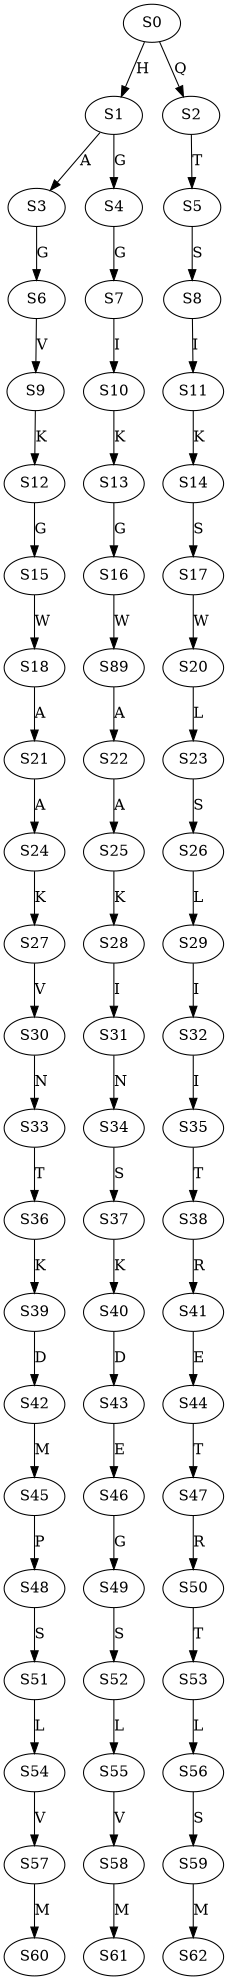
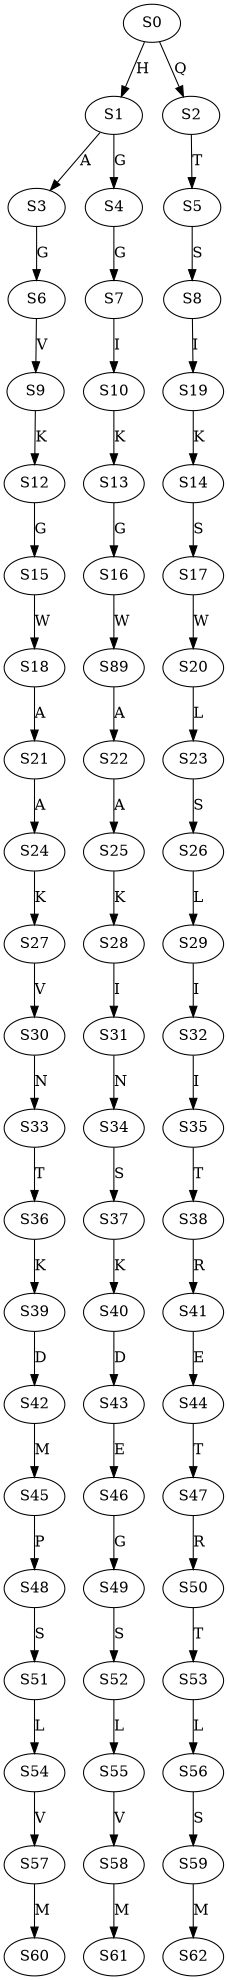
  strict digraph {
    S0
    S1
    S2
    S3
    S4
    S5
    S6
    S7
    S8
    S9
    S10
-   S11
+   S11 [label=S19]
    S12
    S13
    S14
    S15
    S16
    S17
    S18
    n20 [label=S89]
    S20
    S21
    S22
    S23
    S24
    S25
    S26
    S27
    S28
    S29
    S30
    S31
    S32
    S33
    S34
    S35
    S36
    S37
    S38
    S39
    S40
    S41
    S42
    S43
    S44
    S45
    S46
    S47
    S48
    S49
    S50
    S51
    S52
    S53
    S54
    S55
    S56
    S57
    S58
    S59
    S60
    S61
    S62
    S0 -> S1 [label=H]
    S0 -> S2 [label=Q]
    S1 -> S3 [label=A]
    S1 -> S4 [label=G]
    S2 -> S5 [label=T]
    S3 -> S6 [label=G]
    S4 -> S7 [label=G]
    S5 -> S8 [label=S]
    S6 -> S9 [label=V]
    S7 -> S10 [label=I]
    S8 -> S11 [label=I]
    S9 -> S12 [label=K]
    S10 -> S13 [label=K]
    S11 -> S14 [label=K]
    S12 -> S15 [label=G]
    S13 -> S16 [label=G]
    S14 -> S17 [label=S]
    S15 -> S18 [label=W]
    S16 -> n20 [label=W]
    S17 -> S20 [label=W]
    S18 -> S21 [label=A]
    n20 -> S22 [label=A]
    S20 -> S23 [label=L]
    S21 -> S24 [label=A]
    S22 -> S25 [label=A]
    S23 -> S26 [label=S]
    S24 -> S27 [label=K]
    S25 -> S28 [label=K]
    S26 -> S29 [label=L]
    S27 -> S30 [label=V]
    S28 -> S31 [label=I]
    S29 -> S32 [label=I]
    S30 -> S33 [label=N]
    S31 -> S34 [label=N]
    S32 -> S35 [label=I]
    S33 -> S36 [label=T]
    S34 -> S37 [label=S]
    S35 -> S38 [label=T]
    S36 -> S39 [label=K]
    S37 -> S40 [label=K]
    S38 -> S41 [label=R]
    S39 -> S42 [label=D]
    S40 -> S43 [label=D]
    S41 -> S44 [label=E]
    S42 -> S45 [label=M]
    S43 -> S46 [label=E]
    S44 -> S47 [label=T]
    S45 -> S48 [label=P]
    S46 -> S49 [label=G]
    S47 -> S50 [label=R]
    S48 -> S51 [label=S]
    S49 -> S52 [label=S]
    S50 -> S53 [label=T]
    S51 -> S54 [label=L]
    S52 -> S55 [label=L]
    S53 -> S56 [label=L]
    S54 -> S57 [label=V]
    S55 -> S58 [label=V]
    S56 -> S59 [label=S]
    S57 -> S60 [label=M]
    S58 -> S61 [label=M]
    S59 -> S62 [label=M]
  }
